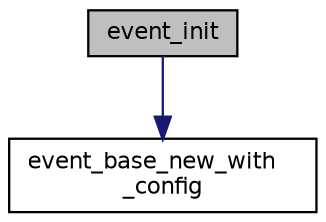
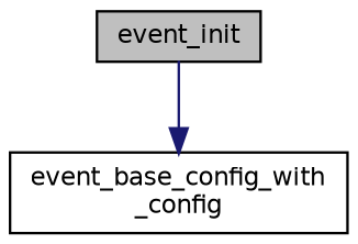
  digraph {
    rankdir=TB
    node [color=black fontname=Helvetica fontsize=10 shape=record style=filled]
    n1 [fillcolor=grey75 fontcolor=black height=0.2 label=event_init width=0.4]
-   n2 [fillcolor=white height=0.2 label="event_base_new_with\l_config" width=0.4]
+   n2 [fillcolor=white height=0.2 label="event_base_config_with\l_config" width=0.4]
    n1 -> n2 [color=midnightblue fontname=Helvetica fontsize=10 labelfontname=Helvetica labelfontsize=10 style=solid]
  }
